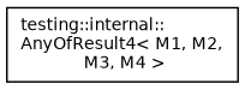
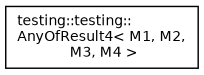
  digraph {
    rankdir=TB
-   n1 [color=black fillcolor=white fontname=Helvetica fontsize=10 height=0.2 label="testing::internal::\lAnyOfResult4\< M1, M2,\l M3, M4 \>" shape=record style=filled width=0.4]
+   n1 [color=black fillcolor=white fontname=Helvetica fontsize=10 height=0.2 label="testing::testing::\lAnyOfResult4\< M1, M2,\l M3, M4 \>" shape=record style=filled width=0.4]
  }
